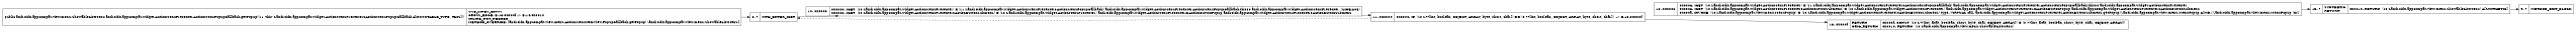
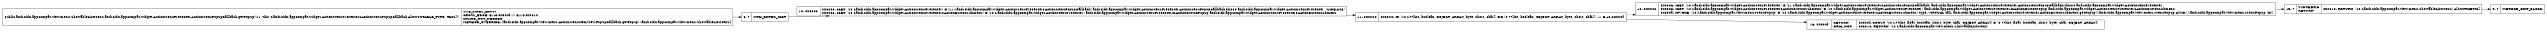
  digraph {
    rankdir=LR
    node [shape=record]
    n1 [label="{8\:\ ?|MTH_ENTER_IGET\l}"]
    n2 [label="{10\:\ 0x0000|0x0000: IGET  (r0 I:androidx.appcompat.widget.ActionMenuPresenter) = (r1 I:androidx.appcompat.widget.ActionMenuPresenter$ActionMenuPopupCallback) androidx.appcompat.widget.ActionMenuPresenter.ActionMenuPopupCallback.this$0 androidx.appcompat.widget.ActionMenuPresenter  (LINE:805)\l0x0002: IGET  (r0 I:androidx.appcompat.widget.ActionMenuPresenter$ActionButtonSubmenu) = (r0 I:androidx.appcompat.widget.ActionMenuPresenter) androidx.appcompat.widget.ActionMenuPresenter.mActionButtonPopup androidx.appcompat.widget.ActionMenuPresenter$ActionButtonSubmenu \l}"]
    n3 [label="{11\:\ 0x0004|0x0004: IF  (r0 I:??[int, boolean, OBJECT, ARRAY, byte, short, char]) == (0 ??[int, boolean, OBJECT, ARRAY, byte, short, char])  \-\> B:13:0x000f \l}"]
    n4 [label="{12\:\ 0x0006|0x0006: IGET  (r0 I:androidx.appcompat.widget.ActionMenuPresenter) = (r1 I:androidx.appcompat.widget.ActionMenuPresenter$ActionMenuPopupCallback) androidx.appcompat.widget.ActionMenuPresenter.ActionMenuPopupCallback.this$0 androidx.appcompat.widget.ActionMenuPresenter \l0x0008: IGET  (r0 I:androidx.appcompat.widget.ActionMenuPresenter$ActionButtonSubmenu) = (r0 I:androidx.appcompat.widget.ActionMenuPresenter) androidx.appcompat.widget.ActionMenuPresenter.mActionButtonPopup androidx.appcompat.widget.ActionMenuPresenter$ActionButtonSubmenu \l0x000a: INVOKE  (r0 I:androidx.appcompat.view.menu.MenuPopup) = (r0 I:androidx.appcompat.widget.ActionMenuPresenter$ActionButtonSubmenu) type: VIRTUAL call: androidx.appcompat.widget.ActionMenuPresenter.ActionButtonSubmenu.getPopup():androidx.appcompat.view.menu.MenuPopup A[MD:():androidx.appcompat.view.menu.MenuPopup (m)]\l}"]
-   n5 [label="{13\:\ 0x000f|RETURN\lORIG_RETURN\l|0x000f: CONST  (r0 I:??[int, float, boolean, short, byte, char, OBJECT, ARRAY]) = (0 ??[int, float, boolean, short, byte, char, OBJECT, ARRAY]) \l0x0010: RETURN  (r0 I:androidx.appcompat.view.menu.ShowableListMenu) \l}"]
+   n5 [label="{13\:\ 0x000f|RETURN\lORIG_NOT\l|0x000f: CONST  (r0 I:??[int, float, boolean, short, byte, char, OBJECT, ARRAY]) = (0 ??[int, float, boolean, short, byte, char, OBJECT, ARRAY]) \l0x0010: RETURN  (r0 I:androidx.appcompat.view.menu.ShowableListMenu) \l}"]
    n6 [label="{15\:\ ?|SYNTHETIC\lRETURN\l|0x0010: RETURN  (r0 I:androidx.appcompat.view.menu.ShowableListMenu) A[SYNTHETIC]\l}"]
    n7 [label="{9\:\ ?|METHOD_EXIT_BLOCK\l}"]
    n8 [label="{public androidx.appcompat.view.menu.ShowableListMenu androidx.appcompat.widget.ActionMenuPresenter.ActionMenuPopupCallback.getPopup((r1 'this' I:androidx.appcompat.widget.ActionMenuPresenter$ActionMenuPopupCallback A[IMMUTABLE_TYPE, THIS]))  | USE_LINES_HINTS\lCROSS_EDGE: B:13:0x000f \-\> B:14:0x0010\lINLINE_NOT_NEEDED\lMETHOD_OVERRIDE: [androidx.appcompat.view.menu.ActionMenuItemView.PopupCallback.getPopup():androidx.appcompat.view.menu.ShowableListMenu]\l}"]
    n1 -> n2
    n2 -> n3
-   n3 -> n1 [style=dashed]
+   n3 -> n4 [style=dashed]
    n3 -> n5
    n4 -> n6
    n6 -> n7
    n8 -> n1
  }
